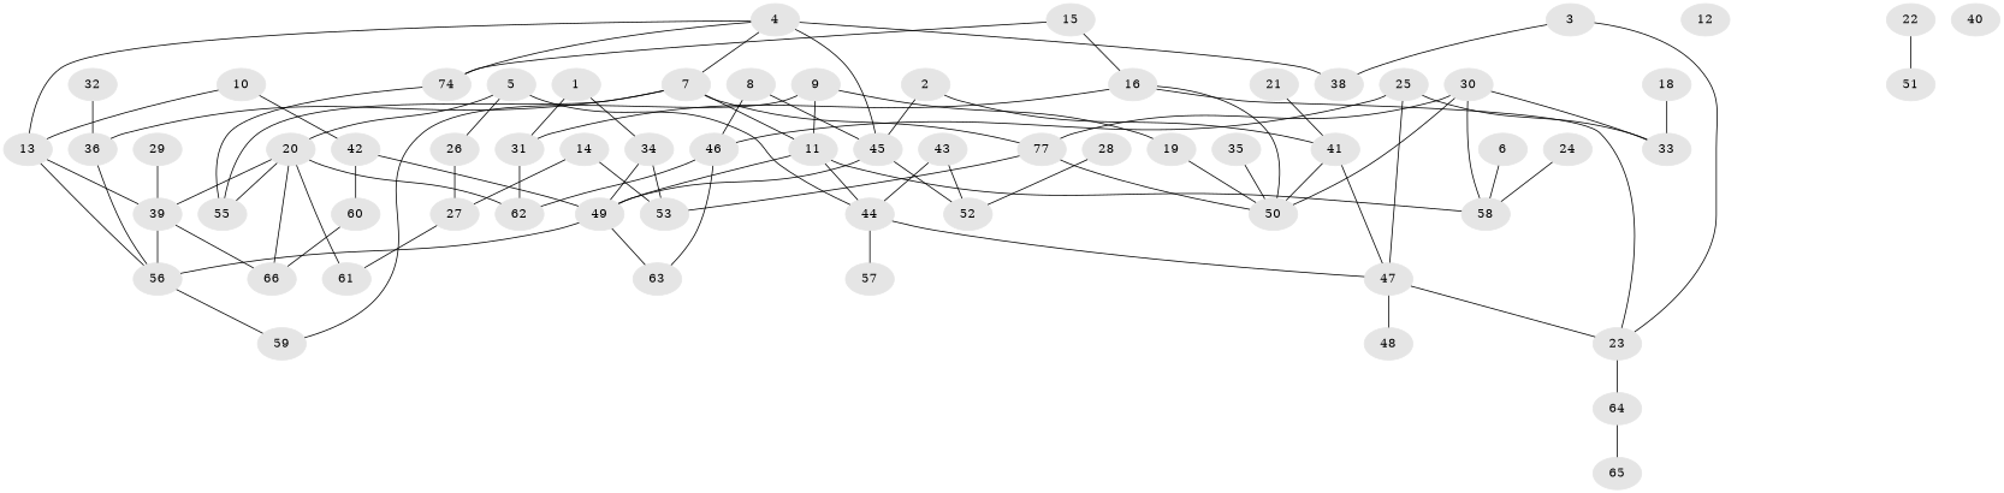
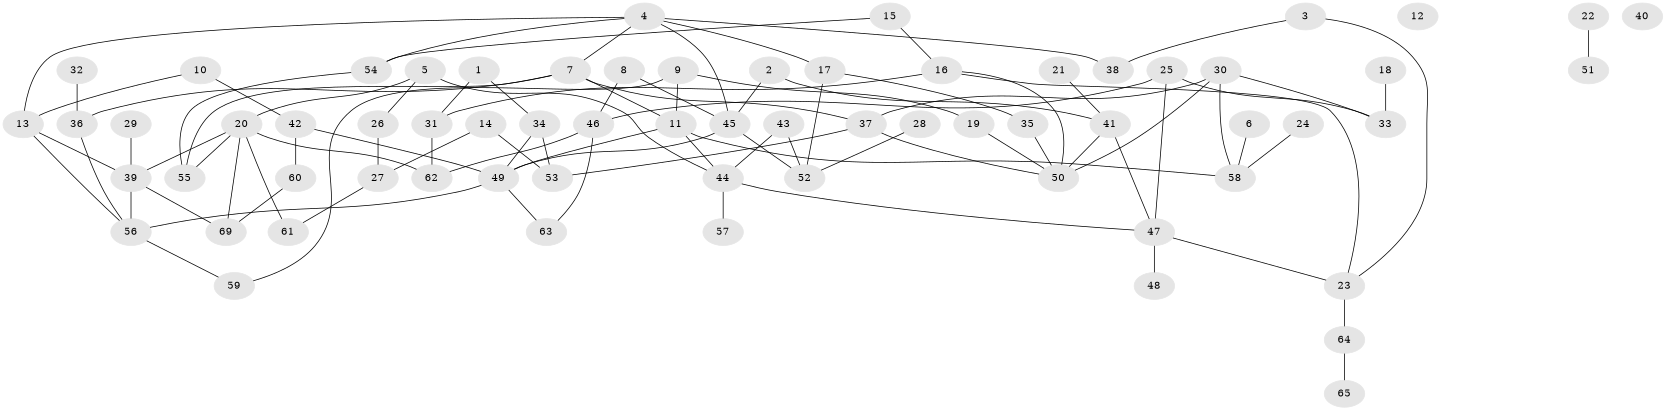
  graph {
    node [color=gray90 style=filled]
    1
    31
    34
    62
    49
    53
    2
    41
    45
    50
    47
    52
    3
    23
    38
    64
    4
    7
    13
-   54 [label=74]
+   17
+   54
    11
    36
-   37 [label=77]
+   37
    55
    39
    56
    35
    5
    20
    26
    44
    61
-   66
+   66 [label=69]
    27
    57
    6
    58
    43
    15
    16
    8
    46
    63
    9
    19
    59
    10
    42
    60
    12
    14
    18
    33
    21
    22
    51
    65
    24
    25
    48
    28
    29
    30
    32
    40
    1 -- 31
    1 -- 34
    31 -- 62
    34 -- 49
    34 -- 53
    49 -- 56
    49 -- 63
    2 -- 41
    2 -- 45
    41 -- 50
    41 -- 47
    45 -- 49
    45 -- 52
    47 -- 23
    47 -- 48
    3 -- 23
    3 -- 38
    23 -- 64
    64 -- 65
    4 -- 45
    4 -- 38
    4 -- 7
    4 -- 13
+   4 -- 17
    4 -- 54
    7 -- 11
    7 -- 36
    7 -- 37
    7 -- 55
    13 -- 39
    13 -- 56
+   17 -- 52
+   17 -- 35
    54 -- 55
    11 -- 49
    11 -- 44
    11 -- 58
    36 -- 56
    37 -- 53
    37 -- 50
    39 -- 56
    39 -- 66
    56 -- 59
    35 -- 50
    5 -- 20
    5 -- 26
    5 -- 44
    20 -- 62
    20 -- 55
    20 -- 39
    20 -- 61
    20 -- 66
    26 -- 27
    44 -- 47
    44 -- 57
    27 -- 61
    6 -- 58
    43 -- 52
    43 -- 44
    15 -- 54
    15 -- 16
    16 -- 31
    16 -- 50
    16 -- 23
    8 -- 45
    8 -- 46
    46 -- 62
    46 -- 63
    9 -- 11
    9 -- 19
    9 -- 59
    19 -- 50
    10 -- 13
    10 -- 42
    42 -- 49
    42 -- 60
    60 -- 66
    14 -- 53
    14 -- 27
    18 -- 33
    21 -- 41
    22 -- 51
    24 -- 58
    25 -- 47
    25 -- 46
    25 -- 33
    28 -- 52
    29 -- 39
    30 -- 50
    30 -- 37
    30 -- 58
    30 -- 33
    32 -- 36
  }
